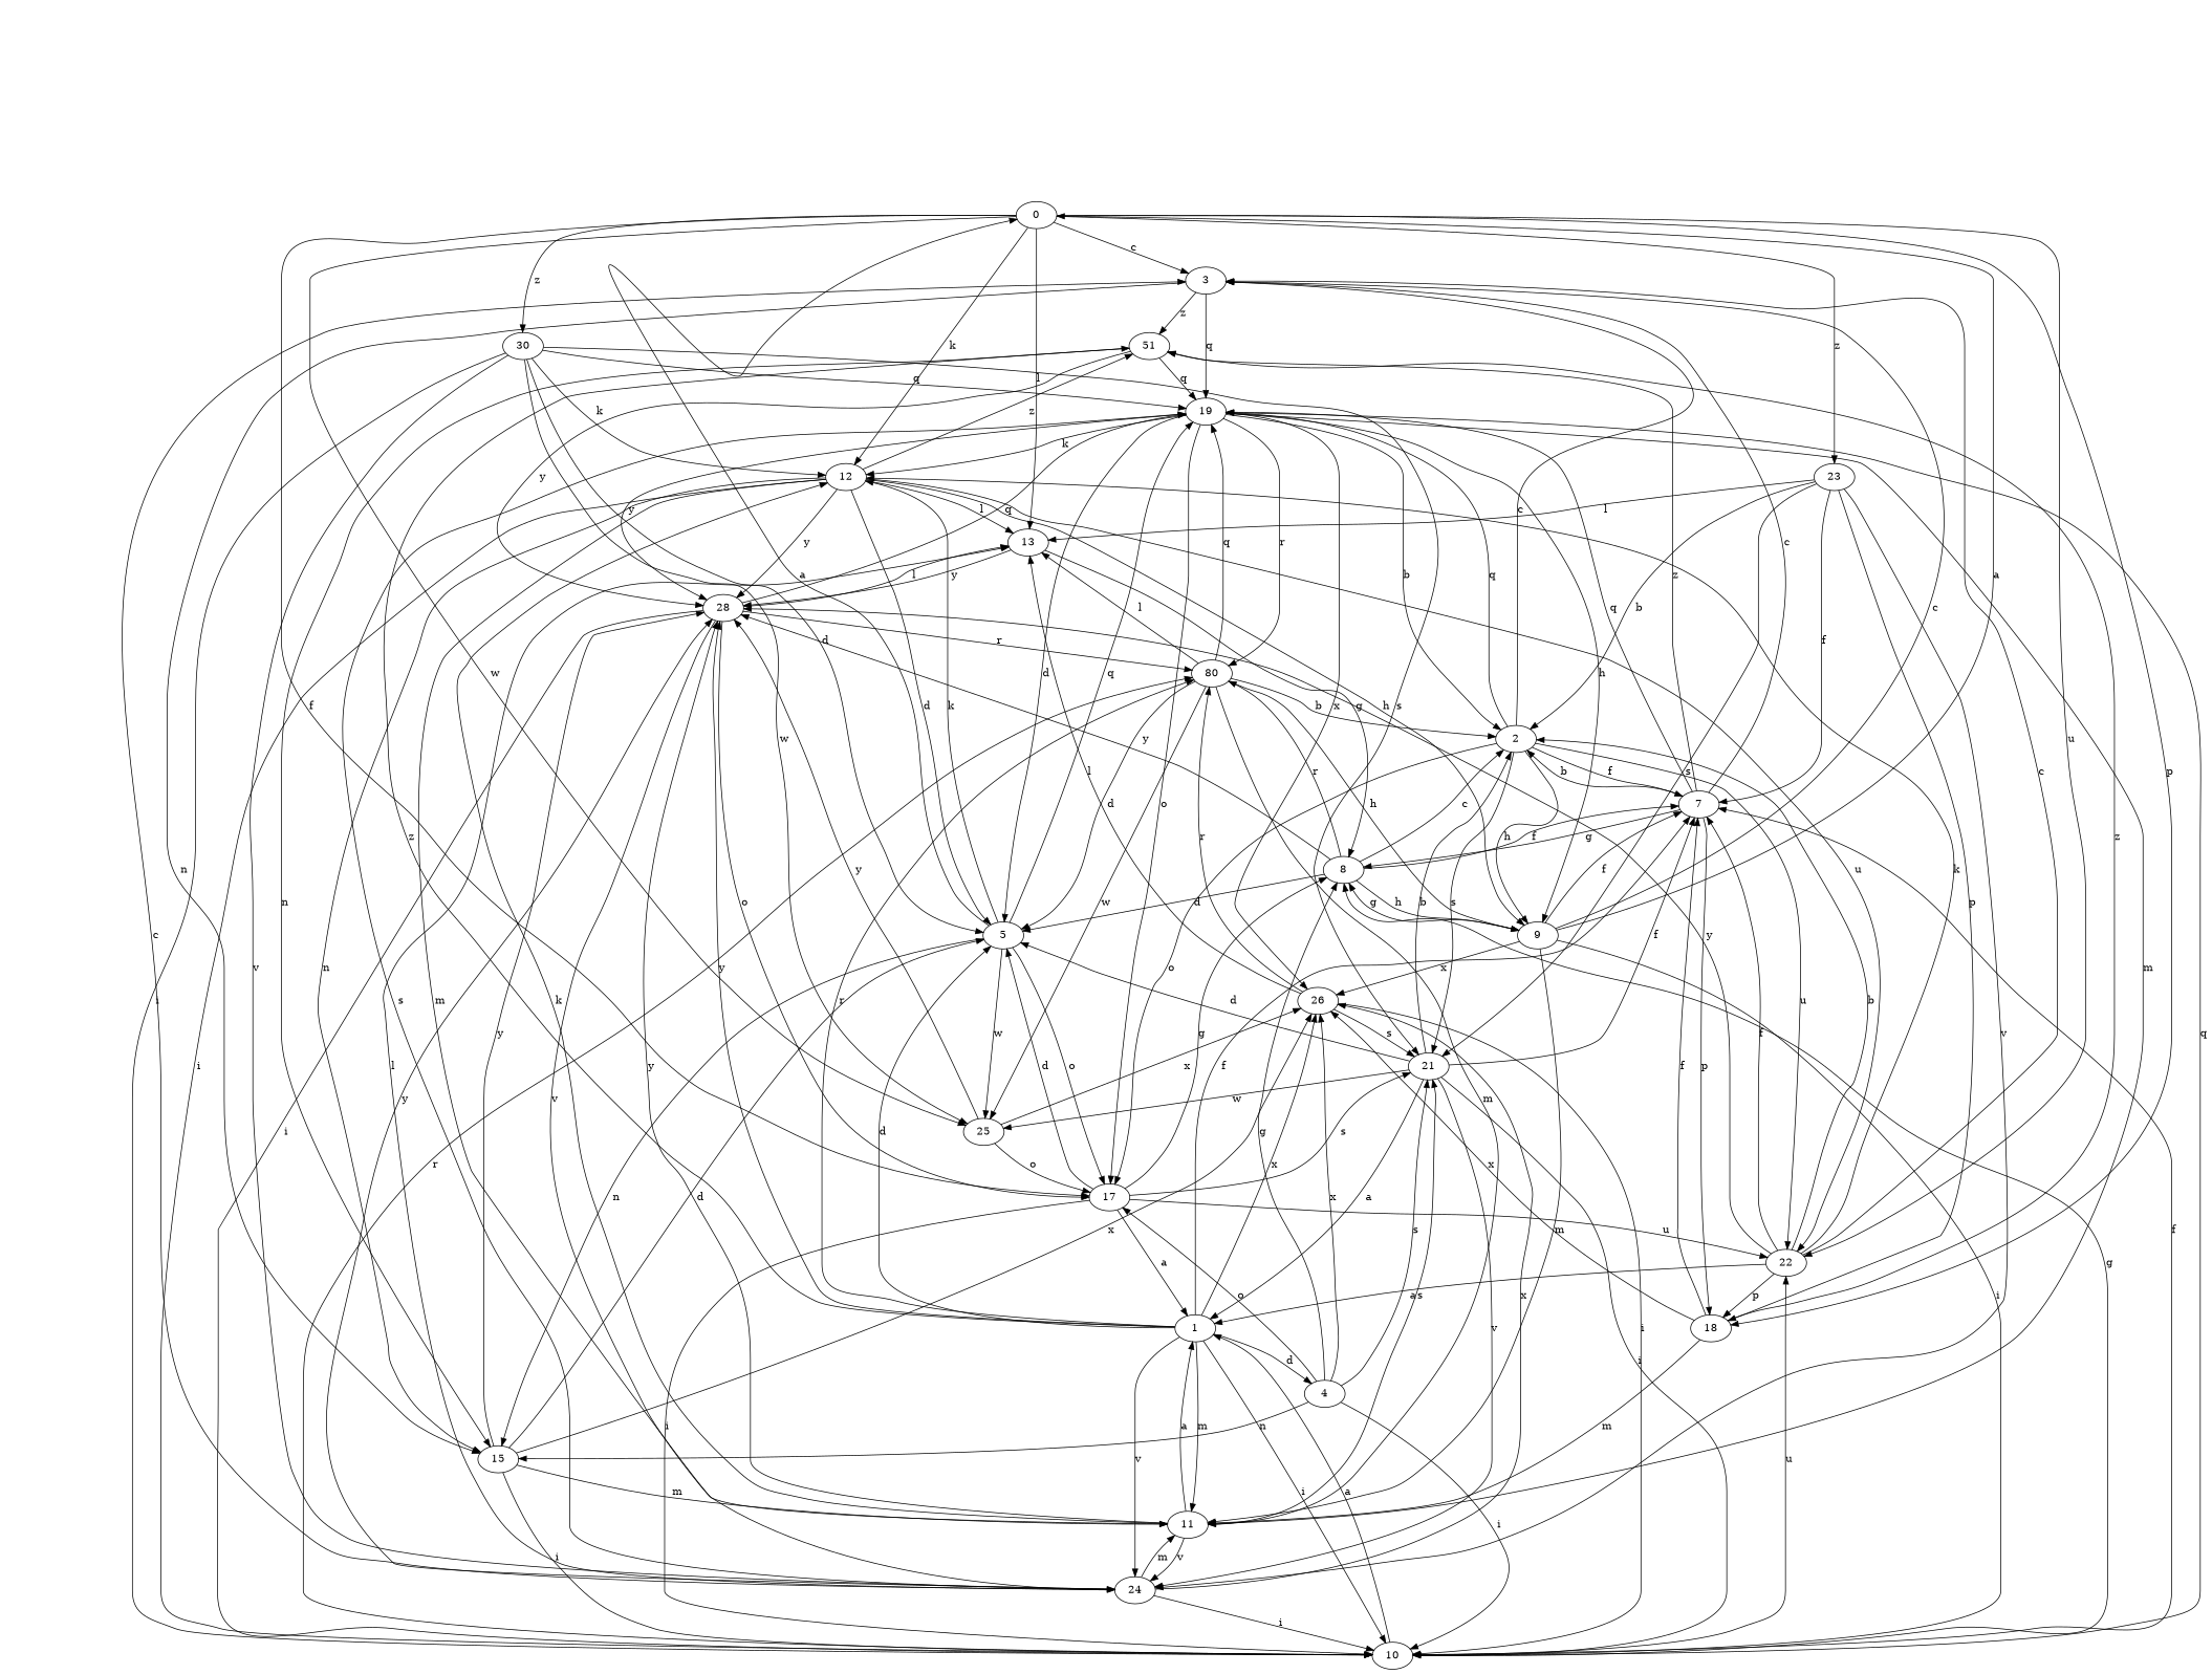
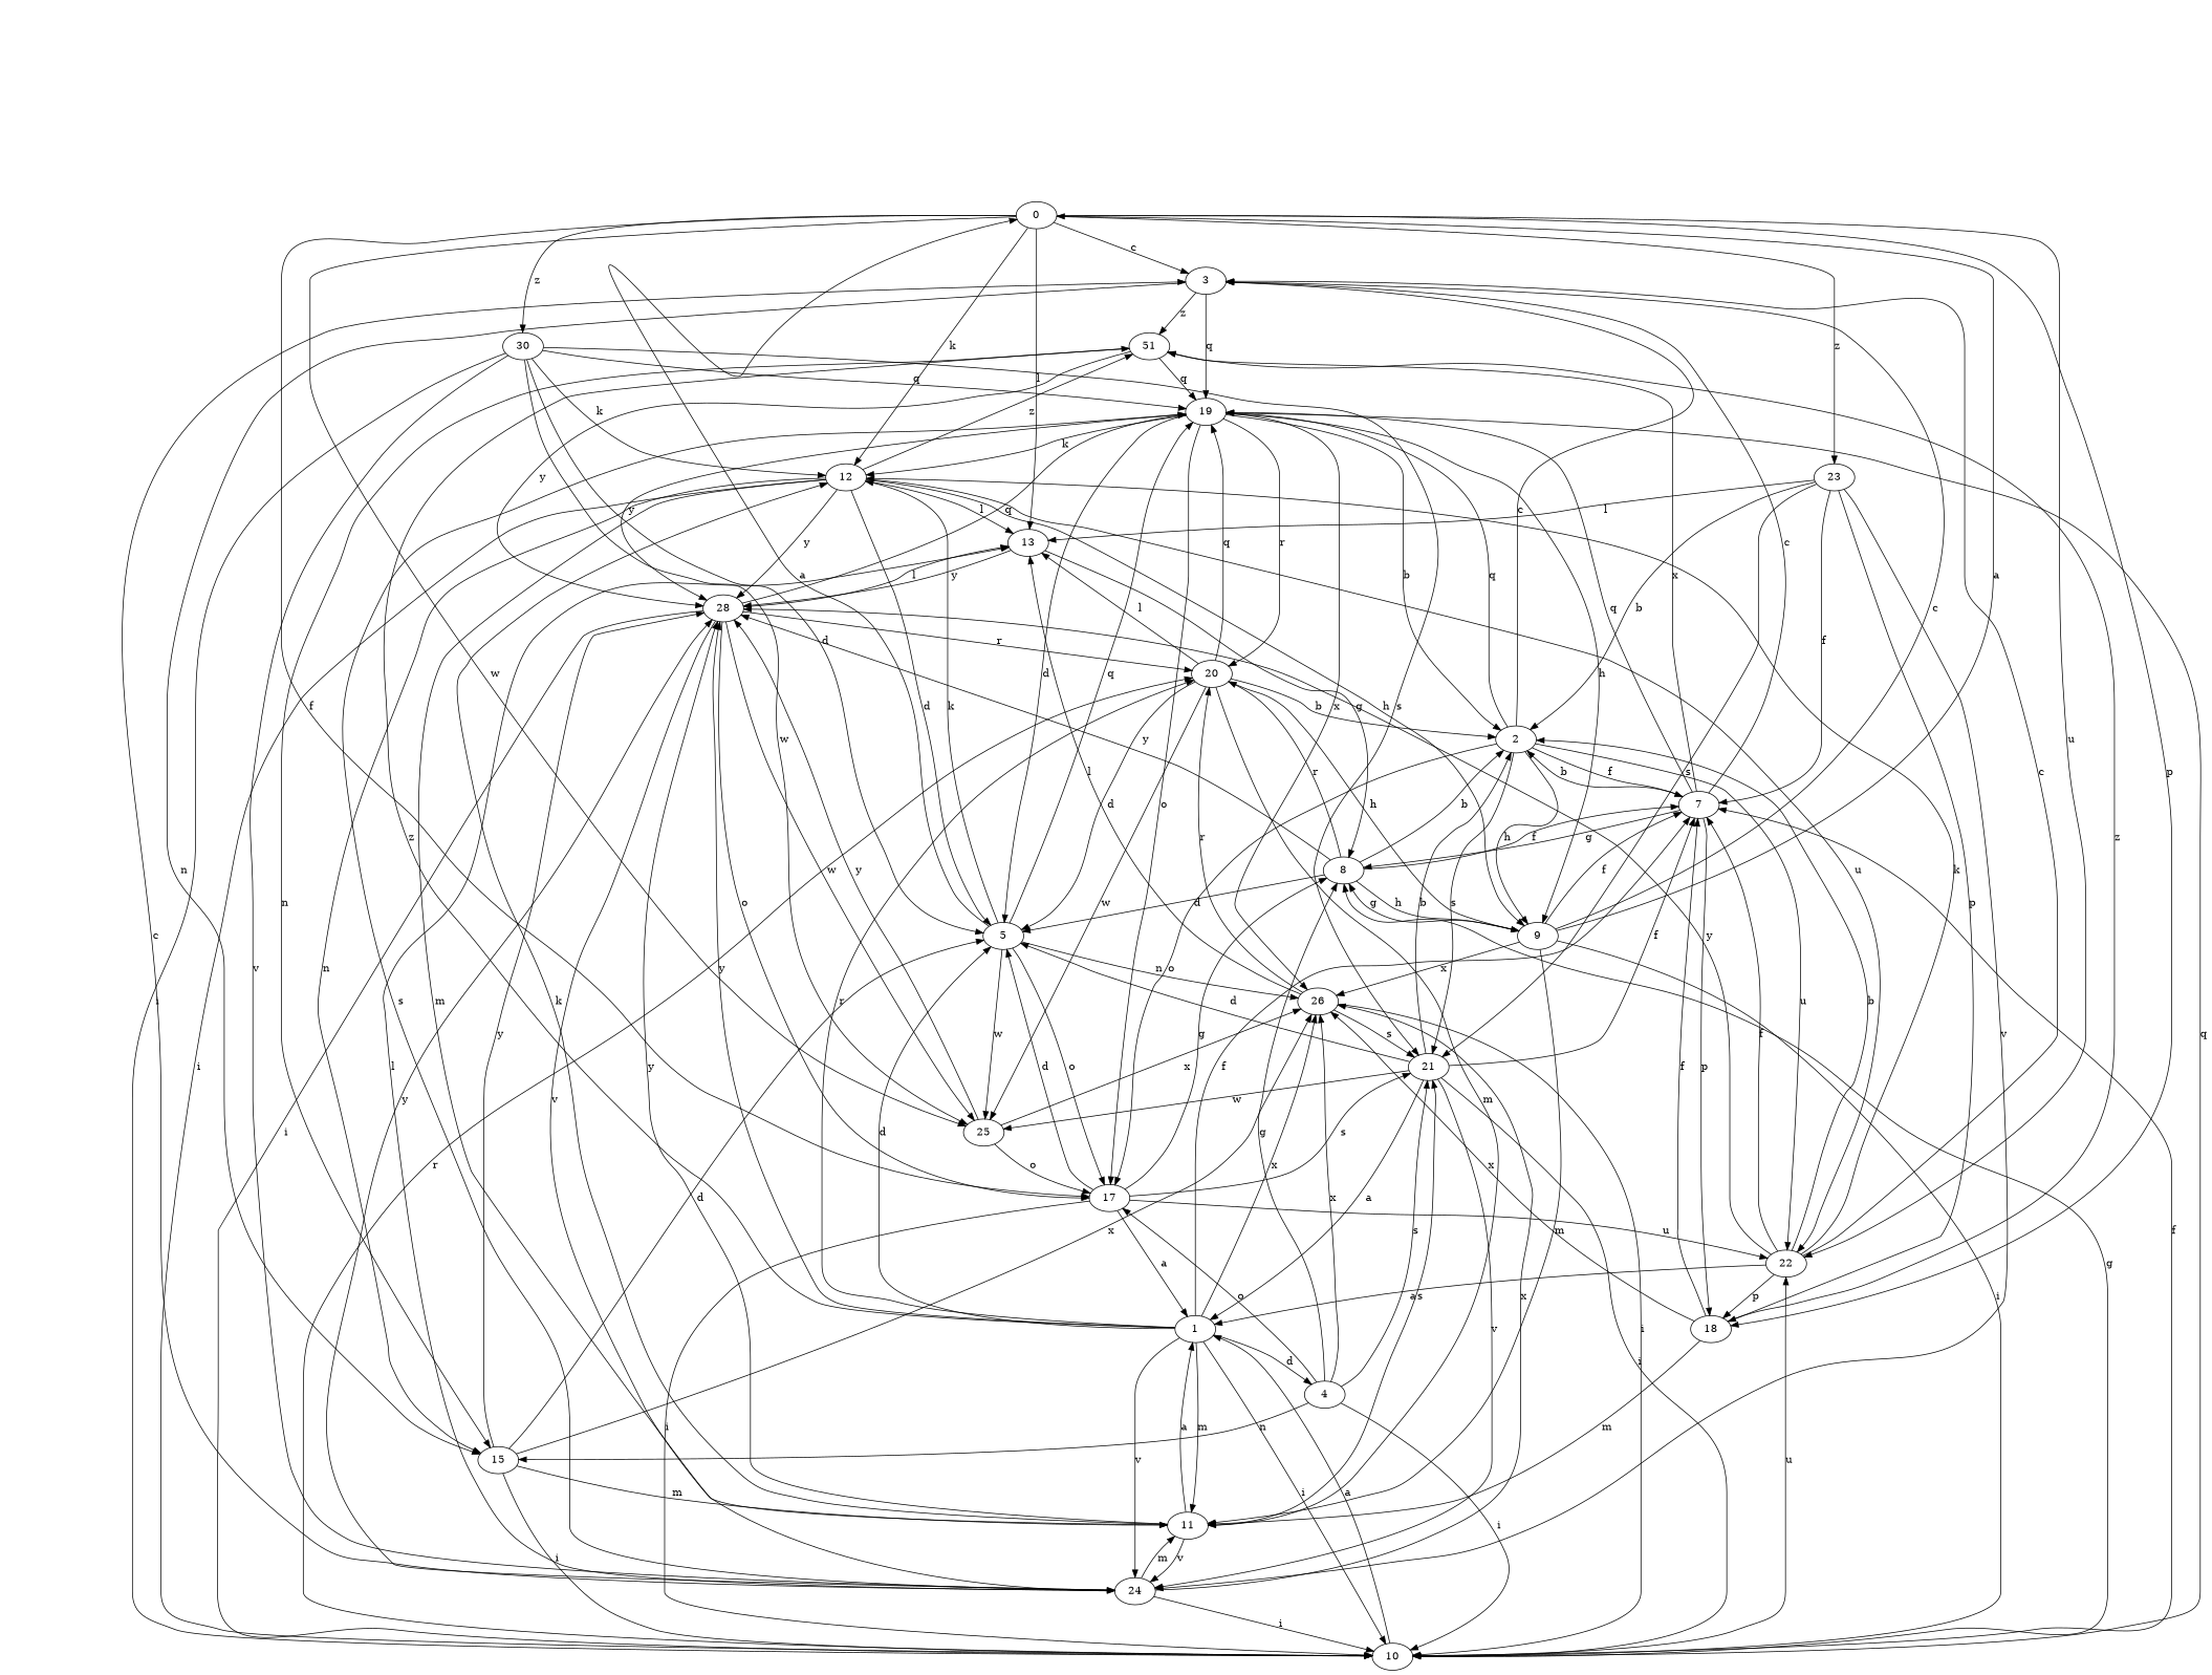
  strict digraph {
    0
    3
    12
    13
    17
    18
    22
    25
    n9 [label=23]
    30
    n11 [label=51]
    19
    15
    5
    10
    n16 [label=11]
    28
    9
    8
    1
    21
    7
    26
    2
    24
    4
-   20 [label=80]
+   20
    0 -> 3 [label=c]
    0 -> 12 [label=k]
    0 -> 13 [label=l]
    0 -> 17 [label=f]
    0 -> 18 [label=p]
    0 -> 22 [label=u]
    0 -> 25 [label=w]
    0 -> n9 [label=z]
    0 -> 30 [label=z]
    3 -> n11 [label=z]
    3 -> 19 [label=q]
    3 -> 15 [label=n]
    12 -> 13 [label=l]
    12 -> 22 [label=u]
    12 -> n11 [label=z]
    12 -> 15 [label=n]
    12 -> 5 [label=d]
    12 -> 10 [label=i]
    12 -> n16 [label=m]
    12 -> 28 [label=y]
    12 -> 9 [label=h]
    13 -> 28 [label=y]
    13 -> 8 [label=g]
    17 -> 22 [label=u]
    17 -> 5 [label=d]
    17 -> 10 [label=i]
    17 -> 8 [label=g]
    17 -> 1 [label=a]
    17 -> 21 [label=s]
    18 -> n11 [label=z]
    18 -> n16 [label=m]
    18 -> 7 [label=f]
    18 -> 26 [label=x]
    22 -> 3 [label=c]
    22 -> 12 [label=k]
    22 -> 18 [label=p]
    22 -> 28 [label=y]
    22 -> 1 [label=a]
    22 -> 7 [label=f]
    22 -> 2 [label=b]
    25 -> 17 [label=o]
    25 -> 28 [label=y]
    25 -> 26 [label=x]
    n9 -> 13 [label=l]
    n9 -> 18 [label=p]
    n9 -> 21 [label=s]
    n9 -> 7 [label=f]
    n9 -> 2 [label=b]
    n9 -> 24 [label=v]
    30 -> 12 [label=k]
    30 -> 25 [label=w]
    30 -> 19 [label=q]
    30 -> 5 [label=d]
    30 -> 10 [label=i]
    30 -> 21 [label=s]
    30 -> 24 [label=v]
    n11 -> 19 [label=q]
    n11 -> 15 [label=n]
    n11 -> 28 [label=y]
    19 -> 12 [label=k]
    19 -> 17 [label=o]
    19 -> 5 [label=d]
-   19 -> n16 [label=m]
    19 -> 28 [label=y]
    19 -> 9 [label=h]
    19 -> 26 [label=x]
    19 -> 2 [label=b]
    19 -> 20 [label=r]
    15 -> 5 [label=d]
    15 -> 10 [label=i]
    15 -> n16 [label=m]
    15 -> 28 [label=y]
    15 -> 26 [label=x]
    5 -> 0 [label=a]
    5 -> 12 [label=k]
    5 -> 17 [label=o]
    5 -> 25 [label=w]
    5 -> 19 [label=q]
-   5 -> 15 [label=n]
+   5 -> 26 [label=n]
    10 -> 22 [label=u]
    10 -> 19 [label=q]
    10 -> 8 [label=g]
    10 -> 1 [label=a]
    10 -> 7 [label=f]
    10 -> 20 [label=r]
    n16 -> 12 [label=k]
    n16 -> 28 [label=y]
    n16 -> 1 [label=a]
    n16 -> 21 [label=s]
    n16 -> 24 [label=v]
    28 -> 13 [label=l]
    28 -> 17 [label=o]
+   28 -> 25 [label=w]
    28 -> 19 [label=q]
    28 -> 10 [label=i]
    28 -> 24 [label=v]
    28 -> 20 [label=r]
    9 -> 0 [label=a]
    9 -> 3 [label=c]
    9 -> 10 [label=i]
    9 -> n16 [label=m]
    9 -> 8 [label=g]
    9 -> 7 [label=f]
    9 -> 26 [label=x]
    8 -> 5 [label=d]
    8 -> 28 [label=y]
    8 -> 9 [label=h]
    8 -> 7 [label=f]
-   8 -> 2 [label=c]
+   8 -> 2 [label=b]
    8 -> 20 [label=r]
    1 -> n11 [label=z]
    1 -> 5 [label=d]
    1 -> 10 [label=i]
    1 -> n16 [label=m]
    1 -> 28 [label=y]
    1 -> 7 [label=f]
    1 -> 26 [label=x]
    1 -> 24 [label=v]
    1 -> 4 [label=d]
    1 -> 20 [label=r]
    21 -> 25 [label=w]
    21 -> 5 [label=d]
    21 -> 10 [label=i]
    21 -> 1 [label=a]
    21 -> 7 [label=f]
    21 -> 2 [label=b]
    21 -> 24 [label=v]
    7 -> 3 [label=c]
    7 -> 18 [label=p]
-   7 -> n11 [label=z]
+   7 -> n11 [label=x]
    7 -> 19 [label=q]
    7 -> 8 [label=g]
    7 -> 2 [label=b]
    26 -> 13 [label=l]
    26 -> 10 [label=i]
    26 -> 21 [label=s]
    26 -> 20 [label=r]
    2 -> 3 [label=c]
    2 -> 17 [label=o]
    2 -> 22 [label=u]
    2 -> 19 [label=q]
    2 -> 9 [label=h]
    2 -> 21 [label=s]
    2 -> 7 [label=f]
    24 -> 3 [label=c]
    24 -> 13 [label=l]
    24 -> 19 [label=s]
    24 -> 10 [label=i]
    24 -> n16 [label=m]
    24 -> 28 [label=y]
    24 -> 26 [label=x]
    4 -> 17 [label=o]
    4 -> 15 [label=n]
    4 -> 10 [label=i]
    4 -> 8 [label=g]
    4 -> 21 [label=s]
    4 -> 26 [label=x]
    20 -> 13 [label=l]
    20 -> 25 [label=w]
    20 -> 19 [label=q]
    20 -> 5 [label=d]
    20 -> n16 [label=m]
    20 -> 9 [label=h]
    20 -> 2 [label=b]
  }
